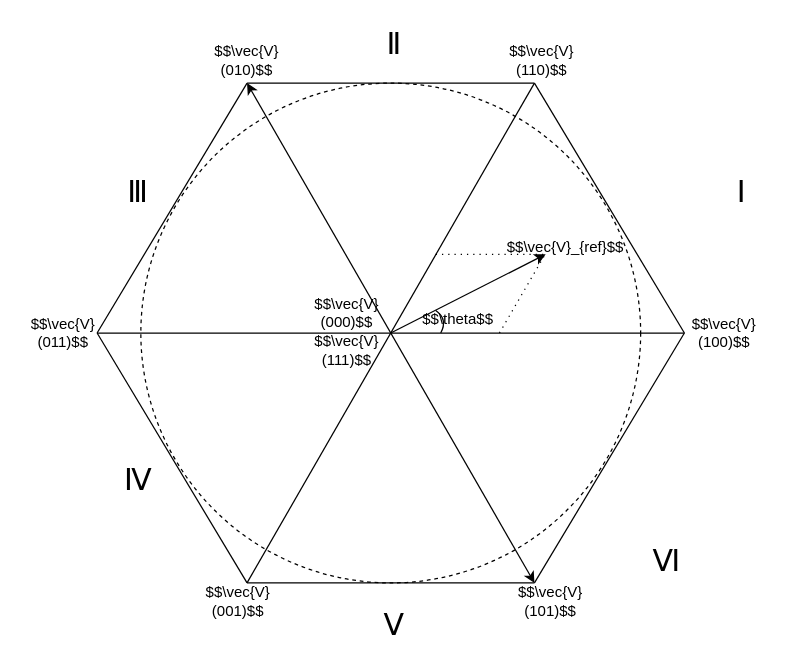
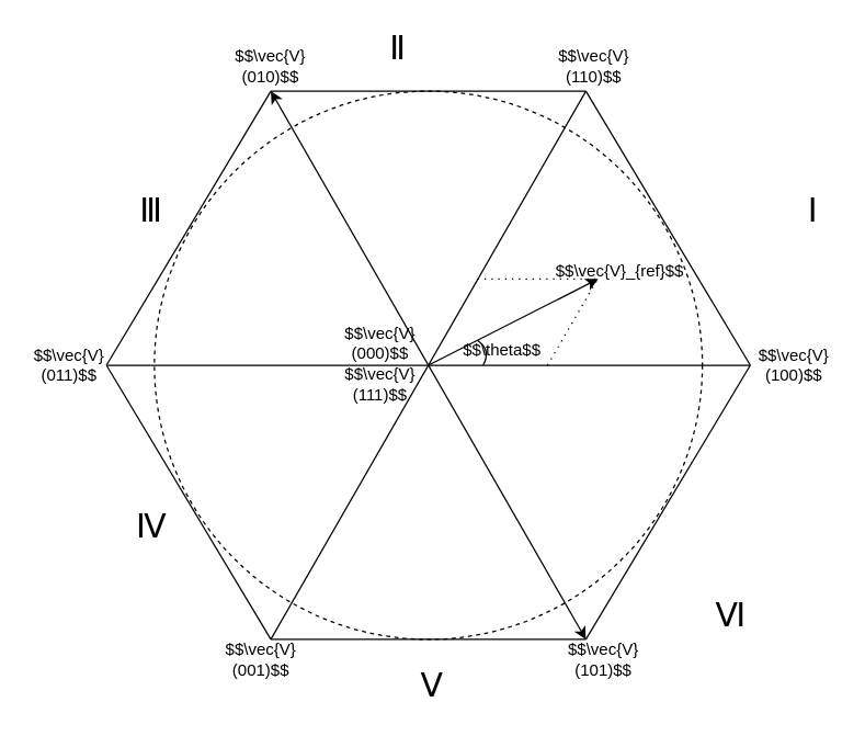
  <mxCell id="0" />
  <mxCell id="1" parent="0" />
  <mxCell id="2" value="" style="ellipse;whiteSpace=wrap;html=1;aspect=fixed;dashed=1;" vertex="1" parent="1"><mxGeometry x="112" y="66" width="400" height="400" as="geometry" /></mxCell>
  <mxCell id="3" value="" style="endArrow=none;html=1;rounded=0;" edge="1" parent="1"><mxGeometry width="50" height="50" relative="1" as="geometry"><mxPoint x="77" y="266" as="sourcePoint" /><mxPoint x="197" y="66" as="targetPoint" /></mxGeometry></mxCell>
  <mxCell id="4" value="" style="endArrow=none;html=1;rounded=0;" edge="1" parent="1"><mxGeometry width="50" height="50" relative="1" as="geometry"><mxPoint x="197" y="66" as="sourcePoint" /><mxPoint x="427" y="66" as="targetPoint" /></mxGeometry></mxCell>
  <mxCell id="5" value="" style="endArrow=none;html=1;rounded=0;" edge="1" parent="1"><mxGeometry width="50" height="50" relative="1" as="geometry"><mxPoint x="197" y="466" as="sourcePoint" /><mxPoint x="77" y="266" as="targetPoint" /></mxGeometry></mxCell>
  <mxCell id="6" value="" style="endArrow=none;html=1;rounded=0;" edge="1" parent="1"><mxGeometry width="50" height="50" relative="1" as="geometry"><mxPoint x="197" y="466" as="sourcePoint" /><mxPoint x="427" y="466" as="targetPoint" /></mxGeometry></mxCell>
  <mxCell id="7" value="" style="endArrow=none;html=1;rounded=0;" edge="1" parent="1"><mxGeometry width="50" height="50" relative="1" as="geometry"><mxPoint x="547" y="266" as="sourcePoint" /><mxPoint x="427" y="66" as="targetPoint" /></mxGeometry></mxCell>
  <mxCell id="8" value="" style="endArrow=none;html=1;rounded=0;" edge="1" parent="1"><mxGeometry width="50" height="50" relative="1" as="geometry"><mxPoint x="427" y="466" as="sourcePoint" /><mxPoint x="547" y="266" as="targetPoint" /></mxGeometry></mxCell>
  <mxCell id="9" value="" style="endArrow=none;html=1;rounded=0;" edge="1" parent="1"><mxGeometry width="50" height="50" relative="1" as="geometry"><mxPoint x="197" y="466" as="sourcePoint" /><mxPoint x="427" y="66" as="targetPoint" /></mxGeometry></mxCell>
  <mxCell id="10" value="" style="endArrow=classic;html=1;rounded=0;startArrow=classic;startFill=1;endFill=1;" edge="1" parent="1"><mxGeometry width="50" height="50" relative="1" as="geometry"><mxPoint x="427" y="466" as="sourcePoint" /><mxPoint x="197" y="66" as="targetPoint" /></mxGeometry></mxCell>
  <mxCell id="11" value="" style="endArrow=none;html=1;rounded=0;" edge="1" parent="1"><mxGeometry width="50" height="50" relative="1" as="geometry"><mxPoint x="77" y="266" as="sourcePoint" /><mxPoint x="547" y="266" as="targetPoint" /></mxGeometry></mxCell>
  <mxCell id="12" value="" style="endArrow=classic;html=1;rounded=0;" edge="1" parent="1"><mxGeometry width="50" height="50" relative="1" as="geometry"><mxPoint x="312" y="266" as="sourcePoint" /><mxPoint x="436" y="203" as="targetPoint" /></mxGeometry></mxCell>
  <mxCell id="13" value="" style="endArrow=none;html=1;rounded=0;dashed=1;dashPattern=1 4;" edge="1" parent="1"><mxGeometry width="50" height="50" relative="1" as="geometry"><mxPoint x="399" y="266" as="sourcePoint" /><mxPoint x="435" y="204" as="targetPoint" /></mxGeometry></mxCell>
  <mxCell id="14" value="" style="endArrow=none;html=1;rounded=0;dashed=1;dashPattern=1 4;" edge="1" parent="1"><mxGeometry width="50" height="50" relative="1" as="geometry"><mxPoint x="348" y="203" as="sourcePoint" /><mxPoint x="434" y="203" as="targetPoint" /></mxGeometry></mxCell>
  <mxCell id="15" value="" style="endArrow=none;html=1;rounded=0;curved=1;" edge="1" parent="1"><mxGeometry width="50" height="50" relative="1" as="geometry"><mxPoint x="352" y="266" as="sourcePoint" /><mxPoint x="348" y="248" as="targetPoint" /><Array as="points"><mxPoint x="358" y="255" /></Array></mxGeometry></mxCell>
  <mxCell id="16" value="$$\theta$$" style="text;html=1;align=center;verticalAlign=middle;whiteSpace=wrap;rounded=0;" vertex="1" parent="1"><mxGeometry x="360" y="248" width="12" height="14" as="geometry" /></mxCell>
  <mxCell id="17" value="&lt;font style=&quot;font-size: 24px;&quot;&gt;Ⅰ&lt;/font&gt;" style="text;html=1;align=center;verticalAlign=middle;whiteSpace=wrap;rounded=0;" vertex="1" parent="1"><mxGeometry x="582" y="139" width="22" height="30" as="geometry" /></mxCell>
- <mxCell id="18" value="&lt;font style=&quot;font-size: 24px;&quot;&gt;Ⅱ&lt;/font&gt;" style="text;html=1;align=center;verticalAlign=middle;whiteSpace=wrap;rounded=0;" vertex="1" parent="1"><mxGeometry x="304" y="20" width="22" height="30" as="geometry" /></mxCell>
+ <mxCell id="18" value="&lt;font style=&quot;font-size: 24px;&quot;&gt;Ⅱ&lt;/font&gt;" style="text;html=1;align=center;verticalAlign=middle;whiteSpace=wrap;rounded=0;" vertex="1" parent="1"><mxGeometry x="279" y="20" width="22" height="30" as="geometry" /></mxCell>
  <mxCell id="19" value="&lt;font style=&quot;font-size: 24px;&quot;&gt;Ⅲ&lt;/font&gt;" style="text;html=1;align=center;verticalAlign=middle;whiteSpace=wrap;rounded=0;" vertex="1" parent="1"><mxGeometry x="99" y="139" width="22" height="30" as="geometry" /></mxCell>
  <mxCell id="20" value="&lt;font style=&quot;font-size: 24px;&quot;&gt;Ⅳ&lt;/font&gt;" style="text;html=1;align=center;verticalAlign=middle;whiteSpace=wrap;rounded=0;" vertex="1" parent="1"><mxGeometry x="99" y="369" width="22" height="30" as="geometry" /></mxCell>
  <mxCell id="21" value="&lt;font style=&quot;font-size: 24px;&quot;&gt;Ⅴ&lt;/font&gt;" style="text;html=1;align=center;verticalAlign=middle;whiteSpace=wrap;rounded=0;" vertex="1" parent="1"><mxGeometry x="304" y="485" width="22" height="30" as="geometry" /></mxCell>
  <mxCell id="22" value="&lt;span style=&quot;font-size: 24px;&quot;&gt;Ⅵ&lt;/span&gt;" style="text;html=1;align=center;verticalAlign=middle;whiteSpace=wrap;rounded=0;" vertex="1" parent="1"><mxGeometry x="522" y="434" width="22" height="30" as="geometry" /></mxCell>
  <mxCell id="23" value="$$\vec{V}(100)$$" style="text;html=1;align=center;verticalAlign=middle;whiteSpace=wrap;rounded=0;" vertex="1" parent="1"><mxGeometry x="549" y="251" width="60" height="30" as="geometry" /></mxCell>
  <mxCell id="24" value="$$\vec{V}(110)$$" style="text;html=1;align=center;verticalAlign=middle;whiteSpace=wrap;rounded=0;" vertex="1" parent="1"><mxGeometry x="403" y="33" width="60" height="30" as="geometry" /></mxCell>
  <mxCell id="25" value="$$\vec{V}(010)$$" style="text;html=1;align=center;verticalAlign=middle;whiteSpace=wrap;rounded=0;" vertex="1" parent="1"><mxGeometry x="167" y="33" width="60" height="30" as="geometry" /></mxCell>
  <mxCell id="26" value="$$\vec{V}(011)$$" style="text;html=1;align=center;verticalAlign=middle;whiteSpace=wrap;rounded=0;" vertex="1" parent="1"><mxGeometry x="20" y="251" width="60" height="30" as="geometry" /></mxCell>
  <mxCell id="27" value="$$\vec{V}(001)$$" style="text;html=1;align=center;verticalAlign=middle;whiteSpace=wrap;rounded=0;" vertex="1" parent="1"><mxGeometry x="160" y="466" width="60" height="30" as="geometry" /></mxCell>
  <mxCell id="28" value="$$\vec{V}(101)$$" style="text;html=1;align=center;verticalAlign=middle;whiteSpace=wrap;rounded=0;" vertex="1" parent="1"><mxGeometry x="410" y="466" width="60" height="30" as="geometry" /></mxCell>
  <mxCell id="29" value="$$\vec{V}(000)$$" style="text;html=1;align=center;verticalAlign=middle;whiteSpace=wrap;rounded=0;" vertex="1" parent="1"><mxGeometry x="247" y="235" width="60" height="30" as="geometry" /></mxCell>
  <mxCell id="30" value="$$\vec{V}(111)$$" style="text;html=1;align=center;verticalAlign=middle;whiteSpace=wrap;rounded=0;" vertex="1" parent="1"><mxGeometry x="247" y="265" width="60" height="30" as="geometry" /></mxCell>
  <mxCell id="31" value="$$\vec{V}_{ref}$$" style="text;html=1;align=center;verticalAlign=middle;whiteSpace=wrap;rounded=0;" vertex="1" parent="1"><mxGeometry x="422" y="183" width="60" height="30" as="geometry" /></mxCell>
